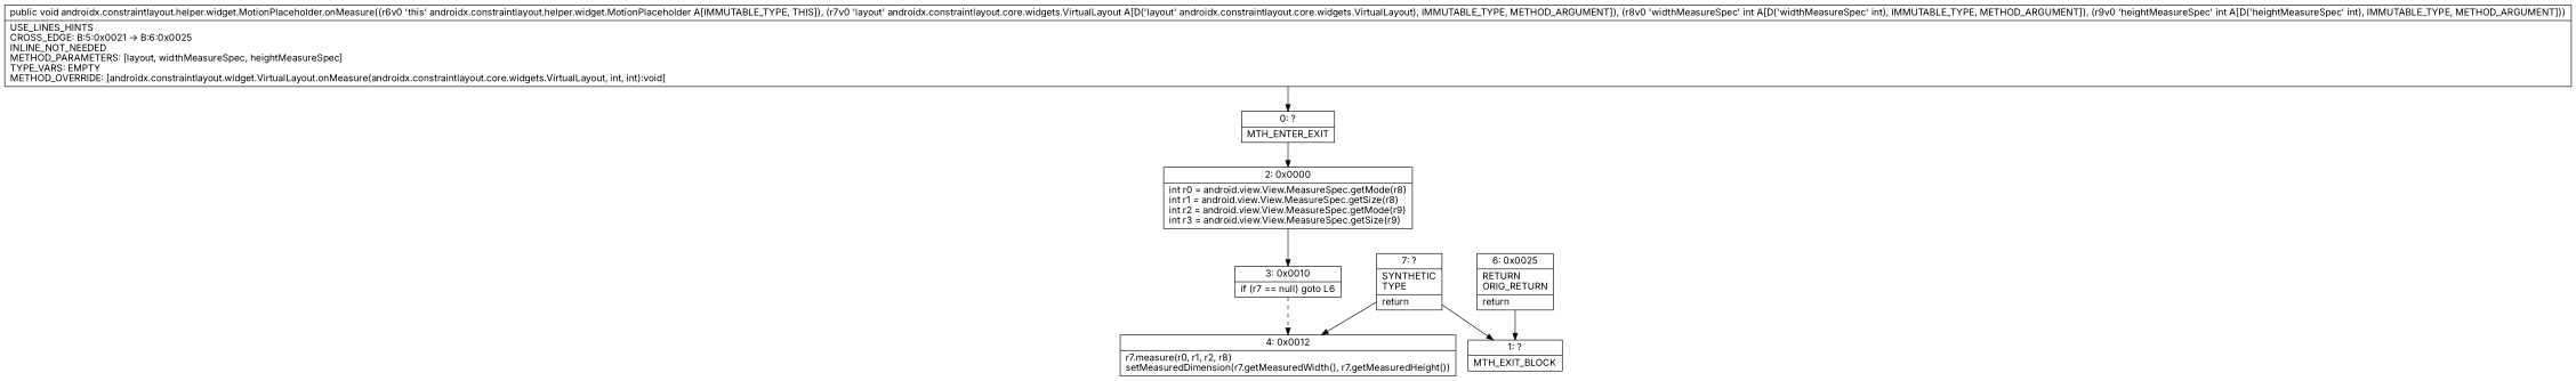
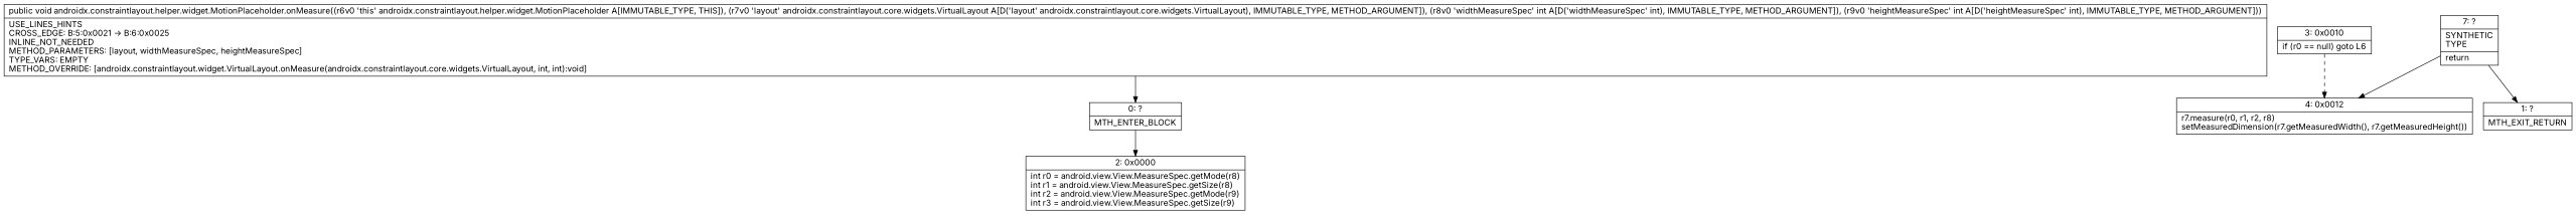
  digraph {
    fontname=Inter
    node [fontname=Inter shape=record]
    edge [fontname=Inter]
-   n1 [label="{0\:\ ?|MTH_ENTER_EXIT\l}"]
+   n1 [label="{0\:\ ?|MTH_ENTER_BLOCK\l}"]
    n2 [label="{2\:\ 0x0000|int r0 = android.view.View.MeasureSpec.getMode(r8)\lint r1 = android.view.View.MeasureSpec.getSize(r8)\lint r2 = android.view.View.MeasureSpec.getMode(r9)\lint r3 = android.view.View.MeasureSpec.getSize(r9)\l}"]
-   n3 [label="{3\:\ 0x0010|if (r7 == null) goto L6\l}"]
+   n3 [label="{3\:\ 0x0010|if (r0 == null) goto L6\l}"]
    n4 [label="{4\:\ 0x0012|r7.measure(r0, r1, r2, r8)\lsetMeasuredDimension(r7.getMeasuredWidth(), r7.getMeasuredHeight())\l}"]
    n5 [label="{7\:\ ?|SYNTHETIC\lTYPE\l|return\l}"]
-   n6 [label="{1\:\ ?|MTH_EXIT_BLOCK\l}"]
-   n7 [label="{6\:\ 0x0025|RETURN\lORIG_RETURN\l|return\l}"]
+   n6 [label="{1\:\ ?|MTH_EXIT_RETURN\l}"]
    n8 [label="{public void androidx.constraintlayout.helper.widget.MotionPlaceholder.onMeasure((r6v0 'this' androidx.constraintlayout.helper.widget.MotionPlaceholder A[IMMUTABLE_TYPE, THIS]), (r7v0 'layout' androidx.constraintlayout.core.widgets.VirtualLayout A[D('layout' androidx.constraintlayout.core.widgets.VirtualLayout), IMMUTABLE_TYPE, METHOD_ARGUMENT]), (r8v0 'widthMeasureSpec' int A[D('widthMeasureSpec' int), IMMUTABLE_TYPE, METHOD_ARGUMENT]), (r9v0 'heightMeasureSpec' int A[D('heightMeasureSpec' int), IMMUTABLE_TYPE, METHOD_ARGUMENT]))  | USE_LINES_HINTS\lCROSS_EDGE: B:5:0x0021 \-\> B:6:0x0025\lINLINE_NOT_NEEDED\lMETHOD_PARAMETERS: [layout, widthMeasureSpec, heightMeasureSpec]\lTYPE_VARS: EMPTY\lMETHOD_OVERRIDE: [androidx.constraintlayout.widget.VirtualLayout.onMeasure(androidx.constraintlayout.core.widgets.VirtualLayout, int, int):void]\l}"]
    n1 -> n2
-   n2 -> n3
    n3 -> n4 [style=dashed]
    n5 -> n4
    n5 -> n6
-   n7 -> n6
    n8 -> n1
  }
